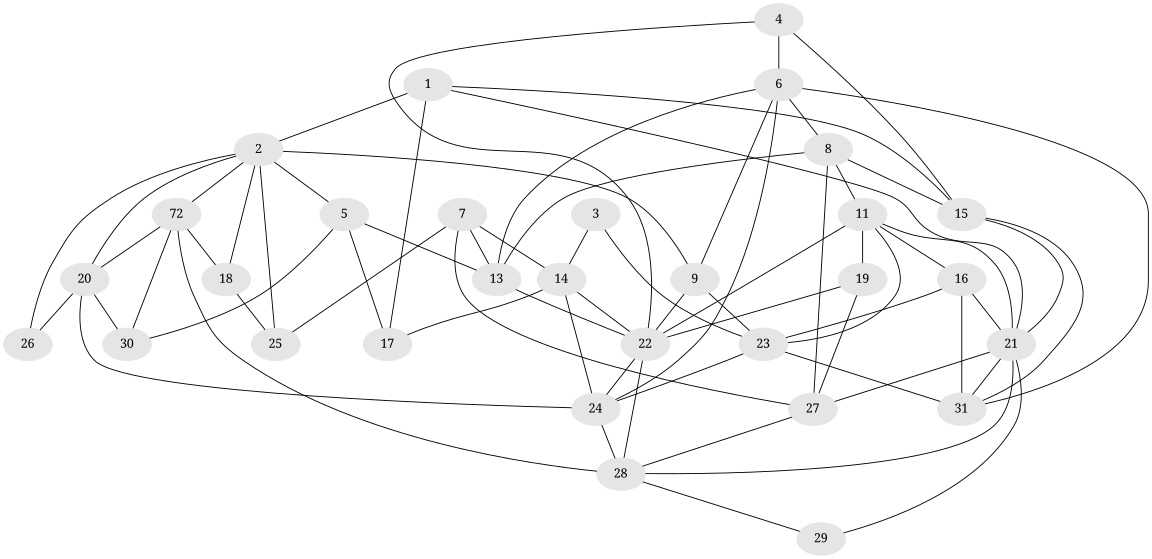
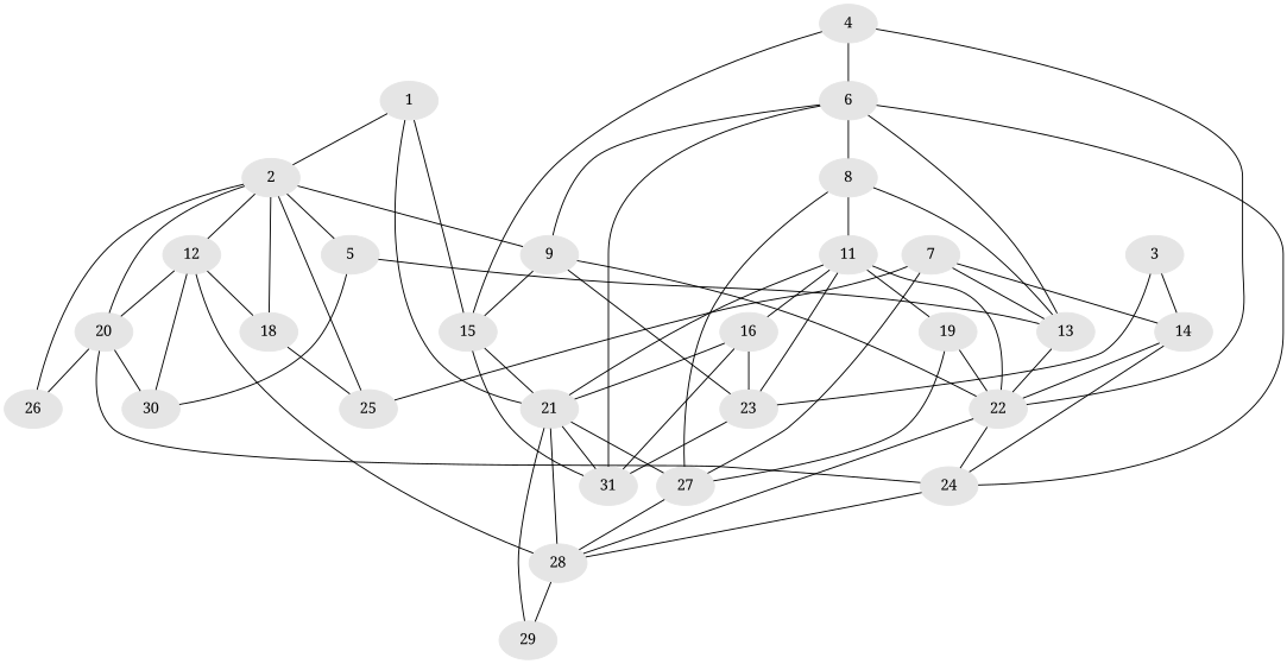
  graph {
    fontname="Noto Serif"
    node [color=gray90 fontname="Noto Serif" style=filled]
    edge [fontname="Noto Serif" weight=1.0]
    1
    2
    15
-   17
    21
    5
    9
-   12 [label=72]
+   12
    18
    20
    25
    26
    31
    27
    28
    29
    13
    30
    23
    22
    24
    3
    14
    4
    6
    8
    11
    7
    16
    19
    1 -- 2
    1 -- 15
-   1 -- 17 [weight=2.0]
    1 -- 21
    2 -- 5
    2 -- 9
    2 -- 12
    2 -- 18
    2 -- 20
    2 -- 25
    2 -- 26
    15 -- 21
    15 -- 31
    21 -- 31
    21 -- 27
    21 -- 28
    21 -- 29
-   5 -- 17 [weight=2.0]
    5 -- 13
    5 -- 30
-   8 -- 15
+   9 -- 15
    9 -- 23
    9 -- 22
    12 -- 18 [weight=2.0]
    12 -- 20
    12 -- 28 [weight=3.0]
    12 -- 30
    18 -- 25
    20 -- 26
    20 -- 30
    20 -- 24 [weight=2.0]
    27 -- 28
    28 -- 29
    13 -- 22
    23 -- 31
-   23 -- 24
    22 -- 28
    22 -- 24
    24 -- 28
    3 -- 23
    3 -- 14
-   14 -- 17
    14 -- 22
    14 -- 24
    4 -- 15
    4 -- 22
    4 -- 6
    6 -- 9
    6 -- 31
    6 -- 13
    6 -- 24
    6 -- 8
    8 -- 27
    8 -- 13
    8 -- 11
    11 -- 21
    11 -- 23
    11 -- 22
    11 -- 16
    11 -- 19
    7 -- 25
    7 -- 27
    7 -- 13
    7 -- 14
    16 -- 21
    16 -- 31
    16 -- 23
    19 -- 27
    19 -- 22
  }
